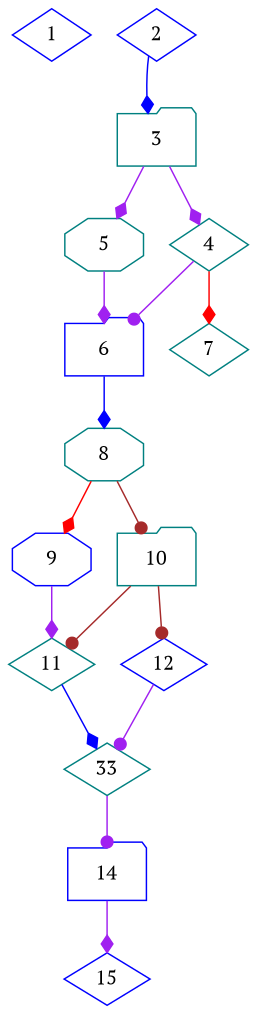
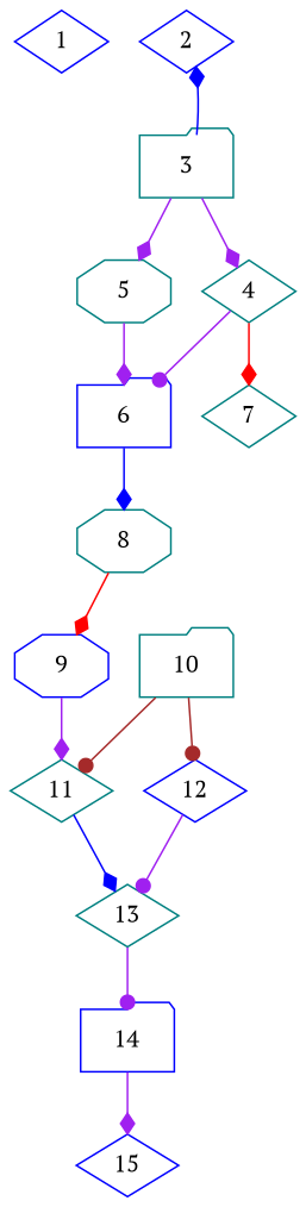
  digraph {
    fontname="PT Serif"
    node [alpha=0.03 color=teal fontname="PT Serif" shape=diamond]
    edge [arrowhead=diamond color=purple fontname="PT Serif"]
    1 [alpha=0.01 color=blue expect_size=15010816]
    2 [alpha=0.20 color=blue expect_size=20700160]
    3 [alpha=0.17 expect_size=15941632 shape=folder]
    4 [alpha=0.09 expect_size=26157056]
    5 [alpha=0.17 expect_size=36890624 shape=octagon]
    6 [alpha=0.00 color=blue expect_size=42521600 shape=folder]
    7 [alpha=0.07 expect_size=21619712]
    8 [expect_size=45367296 shape=octagon]
    9 [alpha=0.15 color=blue expect_size=30268416 shape=octagon]
    10 [expect_size=26041344 shape=folder]
    11 [alpha=0.06 expect_size=35813376]
    12 [alpha=0.20 color=blue expect_size=37465088]
-   13 [alpha=0.08 expect_size=36979712 label=33]
+   13 [alpha=0.08 expect_size=36979712]
    14 [color=blue expect_size=29124608 shape=folder]
    15 [alpha=0.06 color=blue expect_size=49844224]
-   2 -> 3 [color=blue]
+   3 -> 2 [color=blue]
    3 -> 4
    3 -> 5
    4 -> 6 [arrowhead=dot]
    4 -> 7 [color=red]
    5 -> 6
    6 -> 8 [color=blue]
    8 -> 9 [color=red]
-   8 -> 10 [arrowhead=dot color=brown]
    9 -> 11
    10 -> 11 [arrowhead=dot color=brown]
    10 -> 12 [arrowhead=dot color=brown]
    11 -> 13 [color=blue]
    12 -> 13 [arrowhead=dot]
    13 -> 14 [arrowhead=dot]
    14 -> 15
  }
